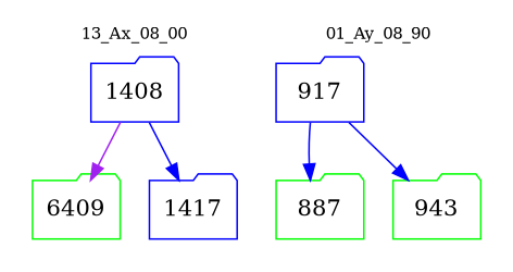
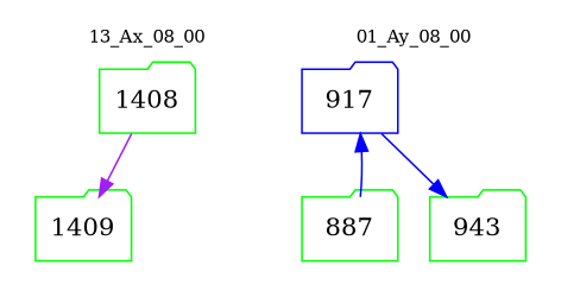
  digraph {
    node [color=green shape=folder]
    edge [color=blue]
-   n1 [color=blue label=1408]
-   n2 [label=6409]
-   n3 [color=blue label=1417]
+   n1 [label=1408]
+   n2 [label=1409]
    n4 [color=blue label=917]
    n5 [label=887]
    n6 [label=943]
    subgraph cluster_1 {
      color=white
      fontsize=10
      label="13_Ax_08_00"
      n1
      n2
-     n3
    }
    subgraph cluster_2 {
      color=white
      fontsize=10
-     label="01_Ay_08_90"
+     label="01_Ay_08_00"
      n4
      n5
      n6
    }
    n1 -> n2 [color=purple]
-   n1 -> n3
-   n4 -> n5
+   n5 -> n4
    n4 -> n6
  }
